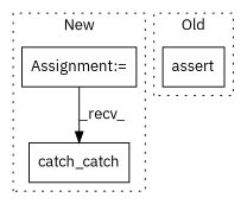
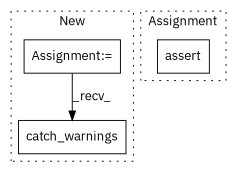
  digraph {
    fontname="IBM Plex Sans"
    node [a=32 shape=box fontname="IBM Plex Sans"]
-   n1 [l="15,1" label=catch_catch s="5034,5053"]
+   n1 [l="15,1" label=catch_warnings s="5034,5053"]
    n2 [a=7 l=8 label="Assignment:=" s=4618]
    n3 [l="12,1" label=assert s="4527,4540"]
    subgraph cluster_1 {
      label=New
      style=dotted
      n1
      n2
    }
    subgraph cluster_2 {
-     label=Old
+     label=Assignment
      style=dotted
      n3
    }
    n2 -> n1 [label=_recv_ fontname="IBM Plex Sans"]
  }
